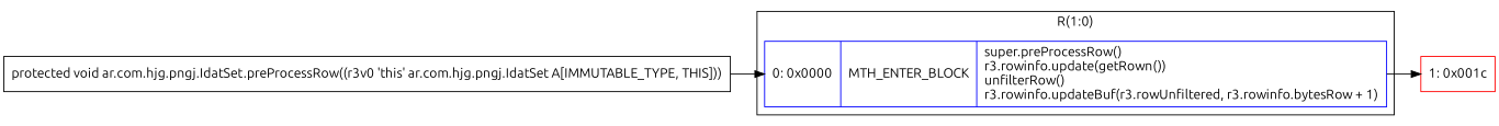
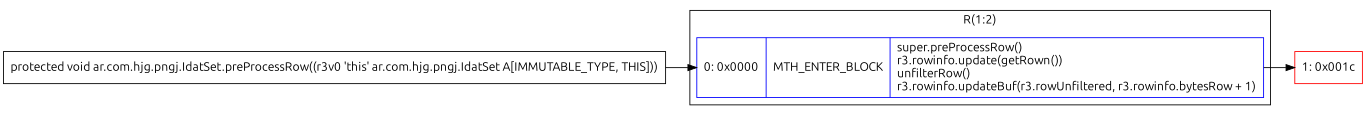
  digraph {
    rankdir=LR
    fontname=Ubuntu
    node [shape=record fontname=Ubuntu]
    edge [fontname=Ubuntu]
    n1 [color=blue label="{0\:\ 0x0000|MTH_ENTER_BLOCK\l|super.preProcessRow()\lr3.rowinfo.update(getRown())\lunfilterRow()\lr3.rowinfo.updateBuf(r3.rowUnfiltered, r3.rowinfo.bytesRow + 1)\l}"]
    n2 [color=red label="{1\:\ 0x001c}"]
    n3 [label="{protected void ar.com.hjg.pngj.IdatSet.preProcessRow((r3v0 'this' ar.com.hjg.pngj.IdatSet A[IMMUTABLE_TYPE, THIS])) }"]
    subgraph cluster_1 {
-     label="R(1:0)"
+     label="R(1:2)"
      n1
    }
    n1 -> n2
    n3 -> n1
  }
